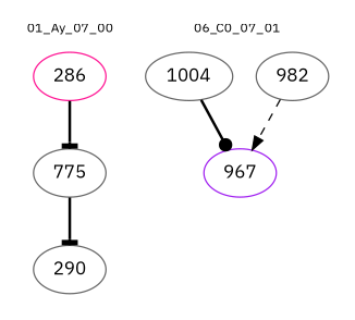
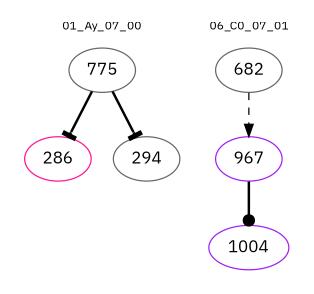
  digraph {
    fontname="IBM Plex Sans"
    node [color=gray40 fontname="IBM Plex Sans"]
    edge [arrowhead=tee color=black fontname="IBM Plex Sans" style=bold]
    n1 [color=deeppink label=286]
    n2 [label=775]
-   n3 [label=290]
-   n4 [label=982]
+   n3 [label=294]
+   n4 [label=682]
    n5 [color=purple label=967]
-   n6 [label=1004]
+   n6 [color=purple label=1004]
    subgraph cluster_1 {
      color=white
      fontsize=10
      label="01_Ay_07_00"
      n1
      n2
      n3
    }
    subgraph cluster_2 {
      color=white
      fontsize=10
      label="06_C0_07_01"
      n4
      n5
      n6
    }
-   n1 -> n2
+   n2 -> n1
    n2 -> n3
    n4 -> n5 [arrowhead=normal style=dashed]
-   n6 -> n5 [arrowhead=dot]
+   n5 -> n6 [arrowhead=dot]
  }
